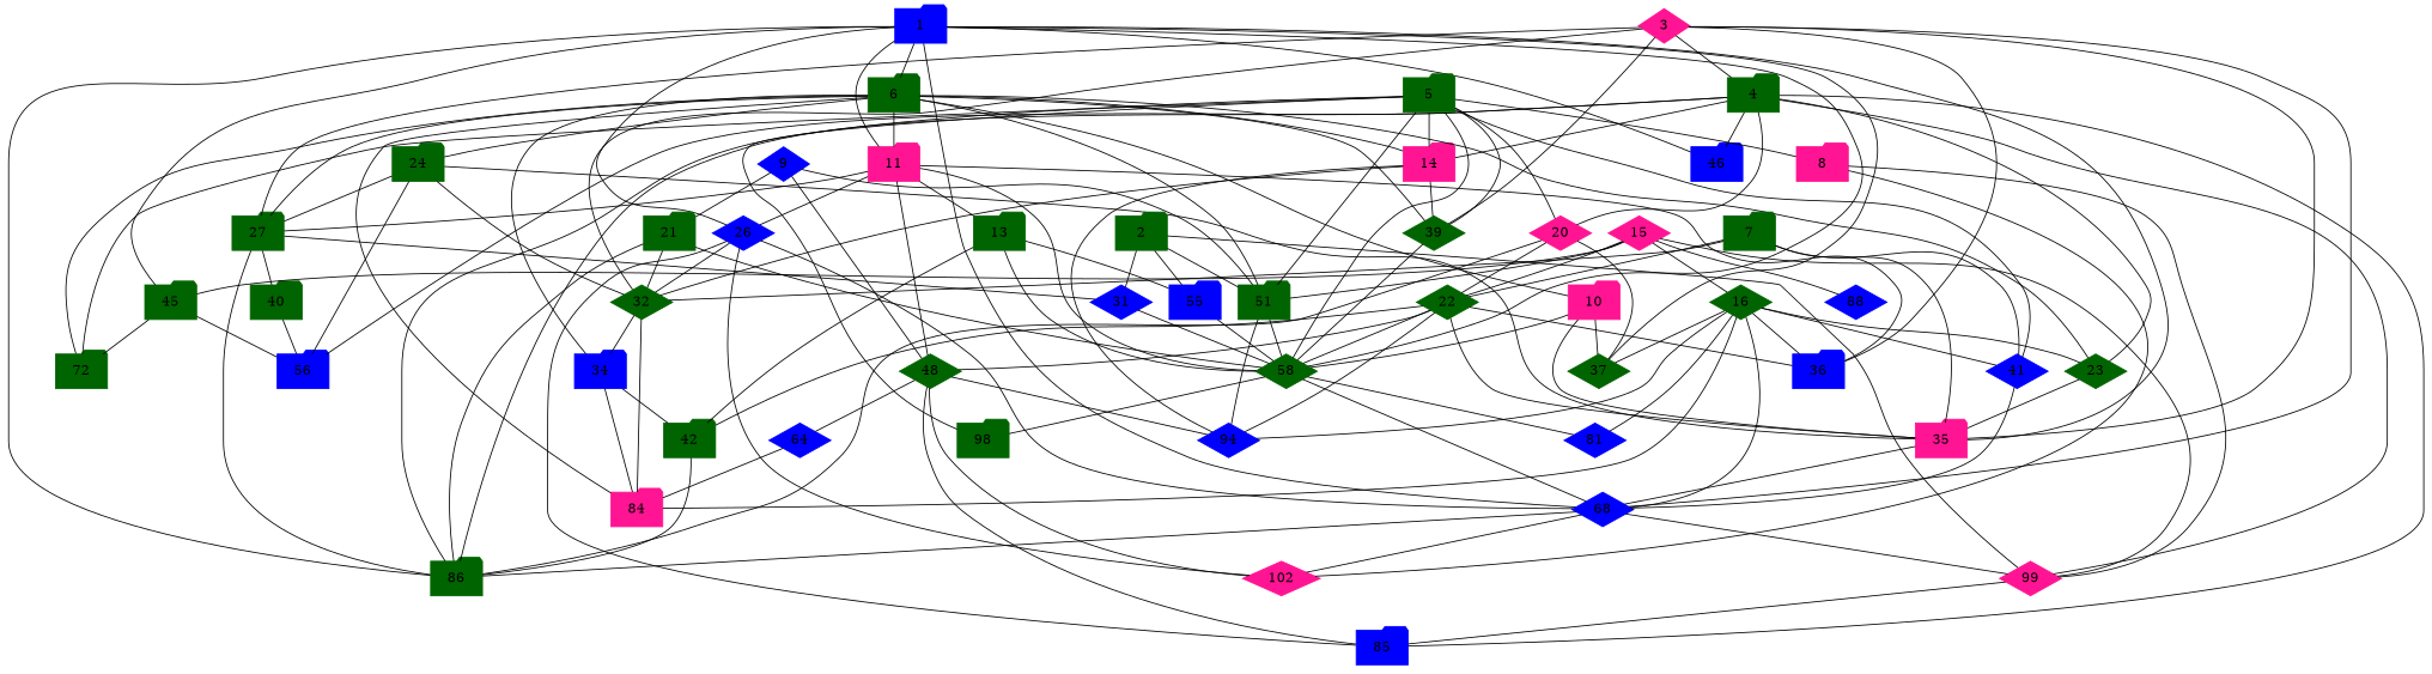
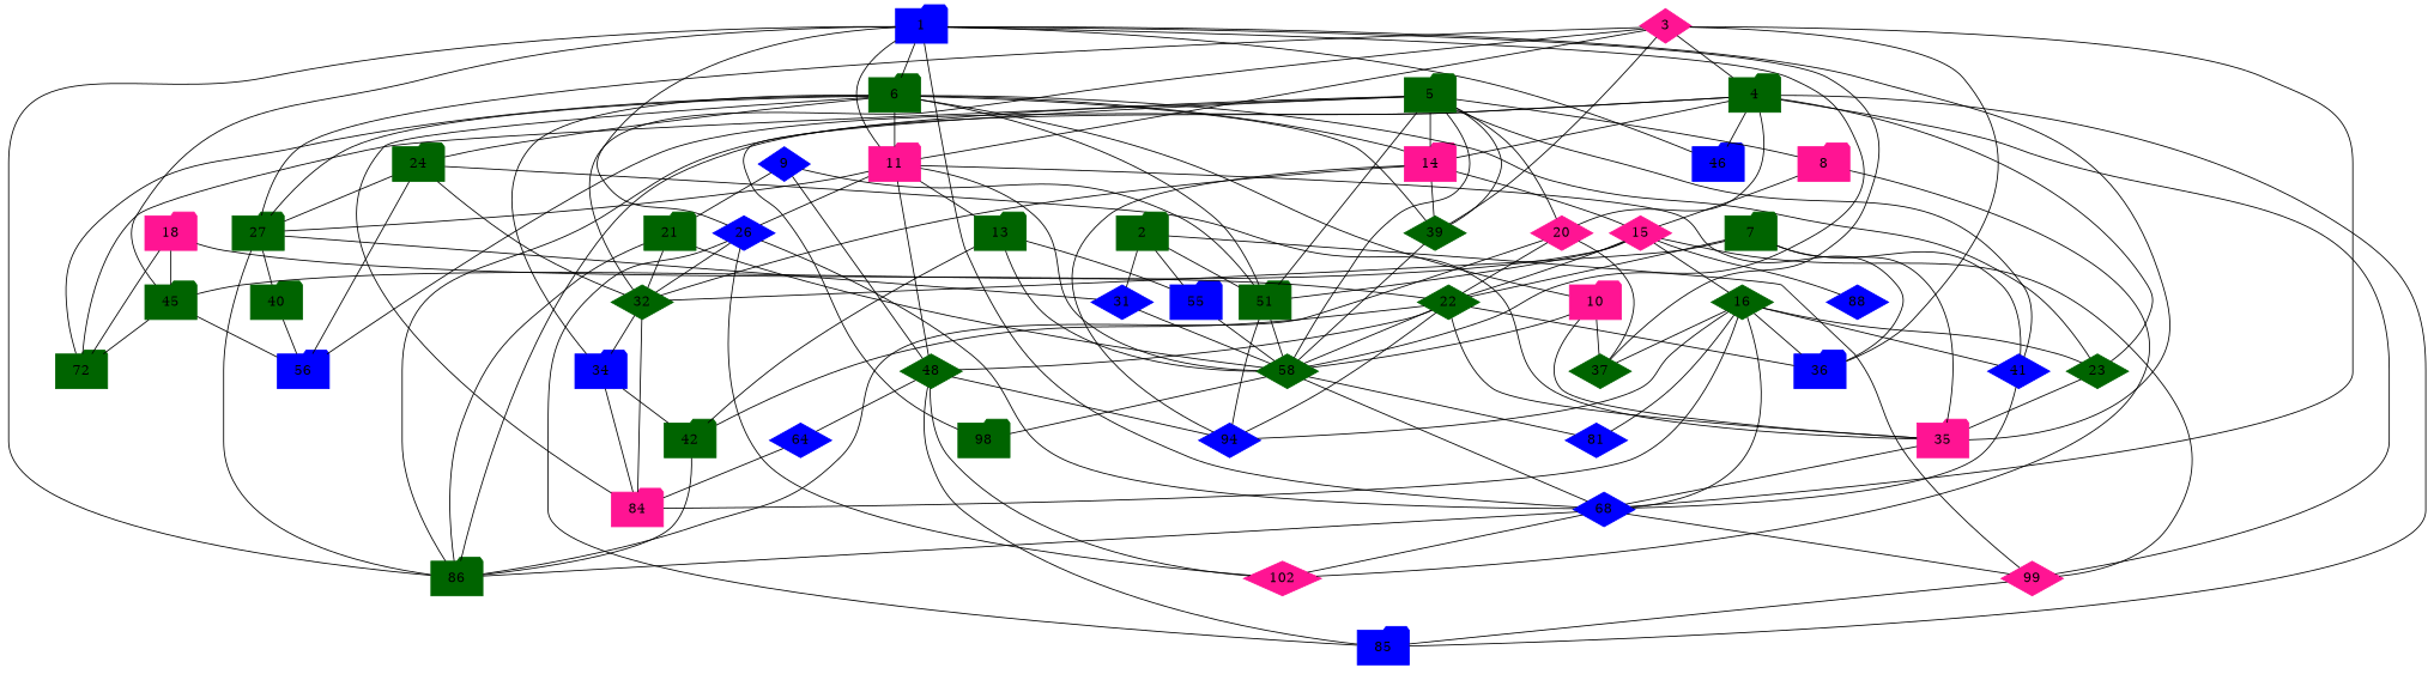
  graph {
    node [color=darkgreen shape=folder style=filled]
    1 [color=blue super="+19+29"]
    6 [super="+25"]
    11 [color=deeppink super="+53+44"]
    26 [color=blue shape=diamond super="+52+67"]
    35 [color=deeppink super="+43+38"]
    37 [shape=diamond]
    45 [super="+66"]
    46 [color=blue]
    58 [shape=diamond super="+77+63"]
    68 [color=blue shape=diamond super="+104+103"]
    86 [super="+89"]
    51 [super="+80"]
    27 [super="+97+78"]
    39 [shape=diamond super="+75+59"]
    84 [color=deeppink]
    14 [color=deeppink super="+83"]
    23 [shape=diamond]
    72 [super="+95"]
    10 [color=deeppink super="+17"]
    24 [super="+82"]
    34 [color=blue super="+61+76"]
    36 [color=blue]
    48 [shape=diamond]
    13 [super="+92"]
    32 [shape=diamond super="+71"]
    85 [color=blue]
    102 [color=deeppink shape=diamond]
    56 [color=blue]
    98
    81 [color=blue shape=diamond]
    n31 [color=deeppink label=99 shape=diamond]
    31 [color=blue shape=diamond]
    2
    55 [color=blue]
    94 [color=blue shape=diamond]
    3 [color=deeppink shape=diamond super="+62+57+49"]
    4 [super="+65"]
    20 [color=deeppink shape=diamond super="+33"]
    40
    15 [color=deeppink shape=diamond super="+99+101"]
    22 [shape=diamond super="+73+91"]
    5 [super="+54+12"]
    8 [color=deeppink super="+96"]
    41 [color=blue shape=diamond]
    42
    7 [super="+28+87"]
    16 [shape=diamond super="+50+69"]
    88 [color=blue shape=diamond]
    9 [color=blue shape=diamond super="+30"]
    21 [super="+70"]
    64 [color=blue shape=diamond]
+   18 [color=deeppink]
    1 -- 6
    1 -- 11
    1 -- 26
    1 -- 35
    1 -- 37
    1 -- 45
    1 -- 46
    1 -- 58
    1 -- 68
    1 -- 86
    6 -- 11
    6 -- 51 [weight=2]
    6 -- 27
    6 -- 39
    6 -- 84
    6 -- 14
    6 -- 23
    6 -- 72
    6 -- 10
    6 -- 24 [weight=2]
    6 -- 34 [weight=2]
    11 -- 26
    11 -- 58
    11 -- 27
    11 -- 36
    11 -- 48
    11 -- 13
    26 -- 68
    26 -- 32
    26 -- 85
    26 -- 102
    35 -- 68
    45 -- 72
    45 -- 56
    58 -- 68
    58 -- 98
    58 -- 81
    68 -- 86
    68 -- 102
    68 -- n31
    51 -- 58
    51 -- 94
    27 -- 86
    27 -- 31
    27 -- 40
    39 -- 58
    14 -- 39
    14 -- 32
    14 -- 94
+   14 -- 15
    23 -- 35
    10 -- 35
    10 -- 37
    10 -- 58
    24 -- 35
    24 -- 27
    24 -- 32
    24 -- 56
    34 -- 84
    34 -- 42
    48 -- 85
    48 -- 102
    48 -- 94
    48 -- 64
    13 -- 58
    13 -- 55
    13 -- 42
    32 -- 84
    32 -- 34
    n31 -- 85
    31 -- 58 [weight=2]
    2 -- 51
    2 -- n31
    2 -- 31
    2 -- 55
    55 -- 58
-   3 -- 35
+   3 -- 11
    3 -- 68
    3 -- 27 [weight=2]
    3 -- 39
    3 -- 36
    3 -- 32
    3 -- 4
    4 -- 46
    4 -- 86
    4 -- 14
    4 -- 23
    4 -- 85
    4 -- 56
    4 -- n31
    4 -- 20
    20 -- 37
    20 -- 86
    20 -- 22
    40 -- 56
    15 -- 45
    15 -- 51
    15 -- n31
    15 -- 22 [weight=2]
    15 -- 16
    15 -- 88 [weight=2]
    22 -- 35
    22 -- 58
    22 -- 36
    22 -- 48
    22 -- 94
    22 -- 42
    5 -- 58
    5 -- 86
    5 -- 51
    5 -- 39
    5 -- 14
    5 -- 72 [weight=2]
    5 -- 98
    5 -- 20
    5 -- 8
    5 -- 41
    8 -- 102
-   8 -- n31
+   8 -- 15
    41 -- 68
    42 -- 86
    7 -- 35
    7 -- 32
    7 -- 22
    7 -- 41
    16 -- 37
    16 -- 68
    16 -- 84
    16 -- 23
    16 -- 36
    16 -- 81
    16 -- 94
    16 -- 41
    9 -- 51
    9 -- 48
    9 -- 21 [weight=2]
    21 -- 58
    21 -- 86
    21 -- 32
    64 -- 84
+   18 -- 45
+   18 -- 72
+   18 -- 22
  }
